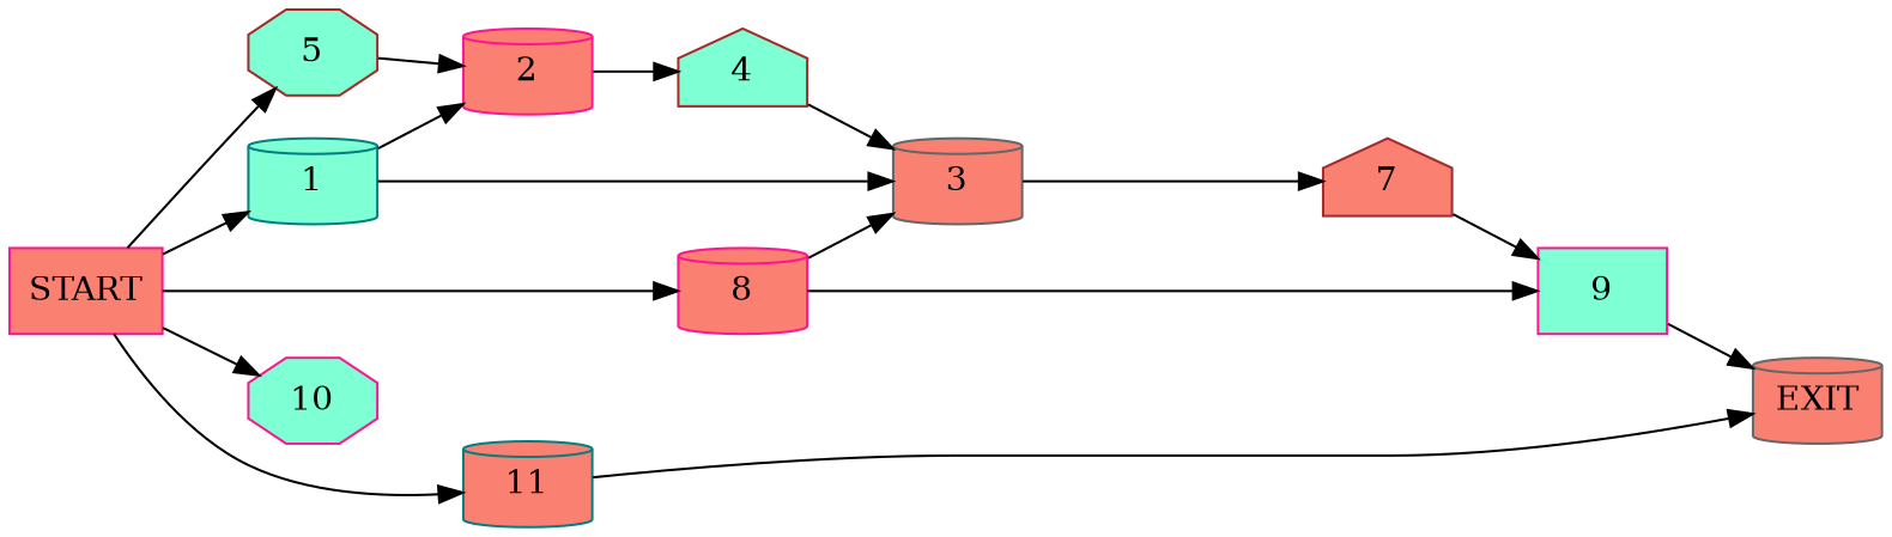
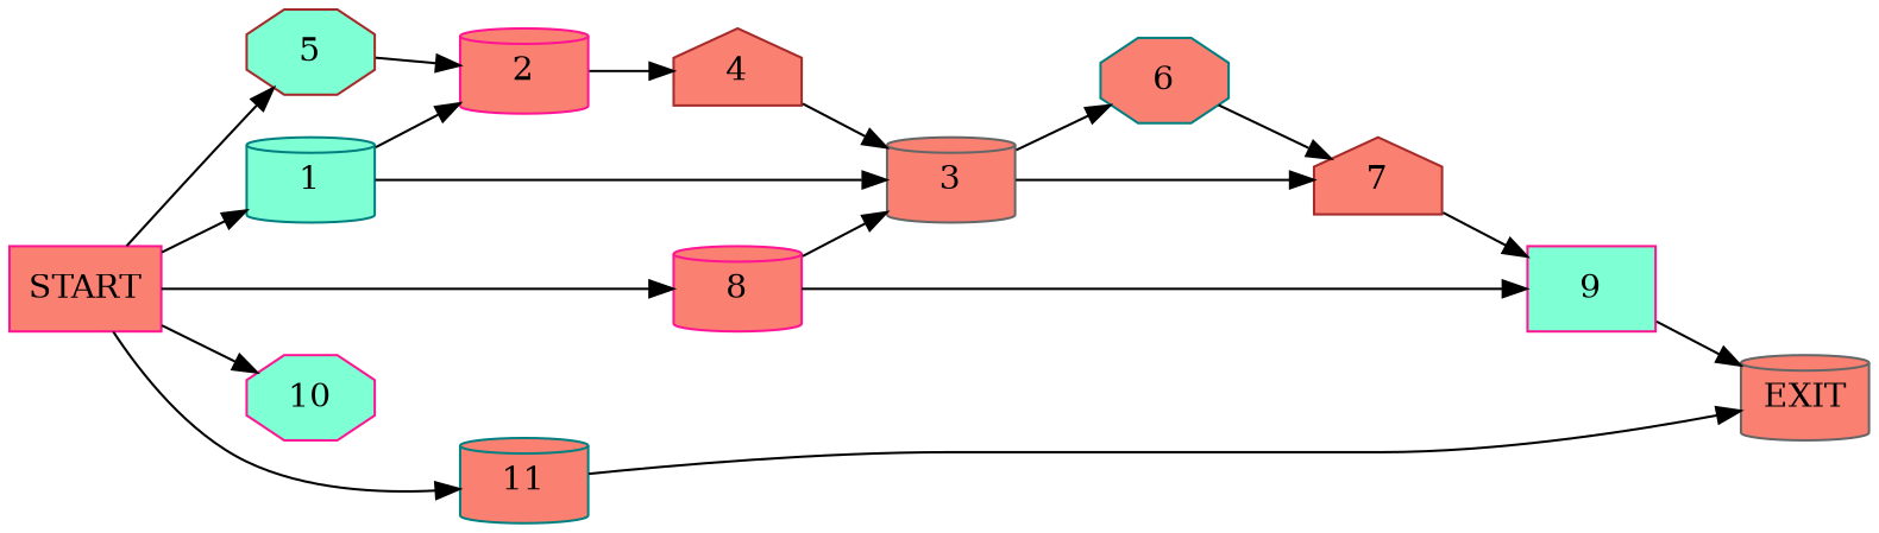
  digraph {
    rankdir=LR
    node [color=deeppink fillcolor=salmon shape=cylinder style=filled]
    n1 [label=START shape=box]
    1 [color=teal fillcolor=aquamarine]
    5 [color=brown fillcolor=aquamarine shape=octagon]
    8
    10 [fillcolor=aquamarine shape=octagon]
    11 [color=teal]
    2
    3 [color=gray40]
    9 [fillcolor=aquamarine shape=box]
    n10 [color=gray40 label=EXIT]
-   4 [color=brown fillcolor=aquamarine shape=house]
+   4 [color=brown shape=house]
+   6 [color=teal shape=octagon]
    7 [color=brown shape=house]
    n1 -> 1
    n1 -> 5
    n1 -> 8
    n1 -> 10
    n1 -> 11
    1 -> 2
    1 -> 3
    5 -> 2
    8 -> 3
    8 -> 9
    11 -> n10
    2 -> 4
+   3 -> 6
    3 -> 7
    9 -> n10
    4 -> 3
+   6 -> 7
    7 -> 9
  }
